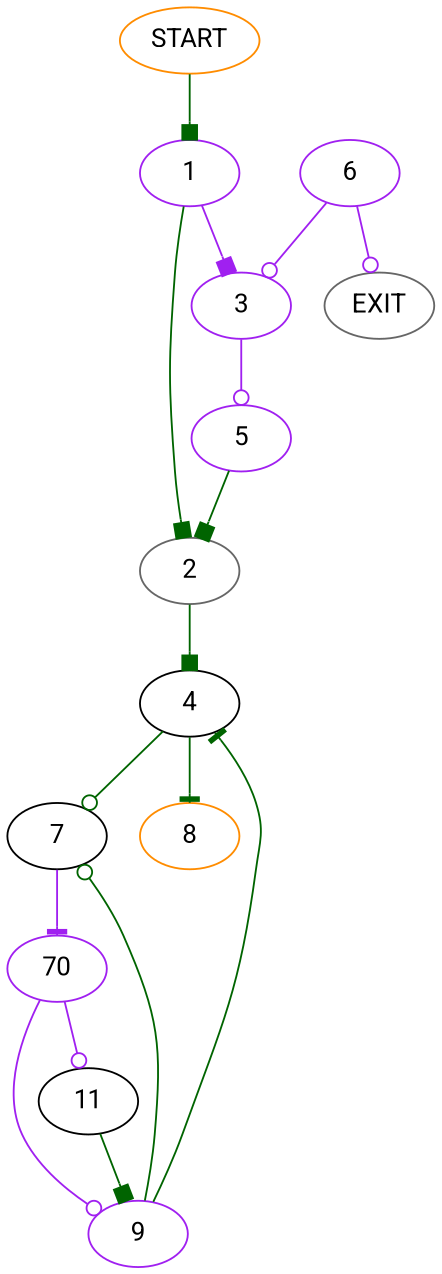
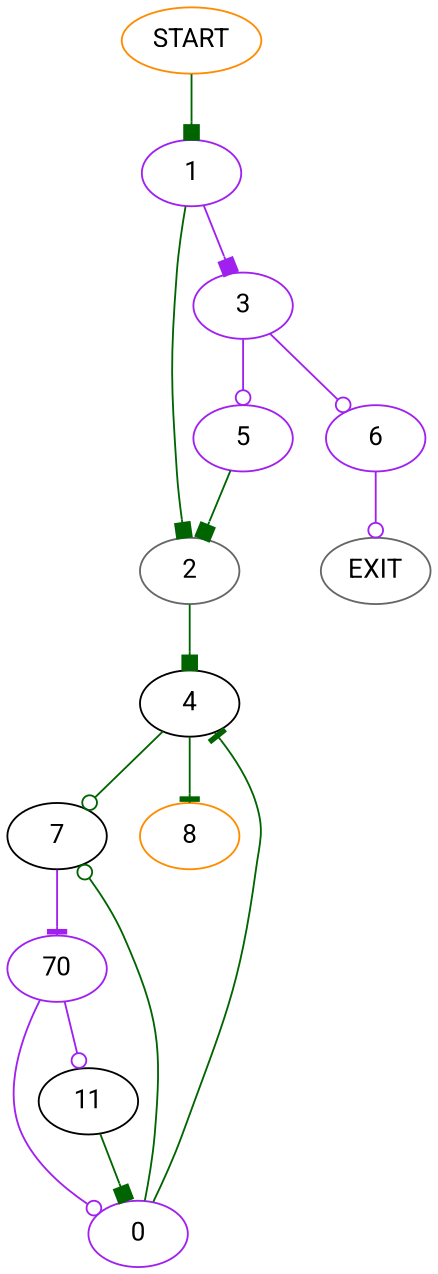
  digraph {
    fontname=Roboto
    node [color=purple fontname=Roboto]
    edge [arrowhead=odot color=darkgreen fontname=Roboto]
    n1 [color=darkorange label=START]
    1
    2 [color=gray40]
    3
    n5 [color=gray40 label=EXIT]
    4 [color=black]
    5
    6
    7 [color=black]
    8 [color=darkorange]
    n11 [label=70]
-   9
+   9 [label=0]
    11 [color=black]
    n1 -> 1 [arrowhead=box]
    1 -> 2 [arrowhead=box]
    1 -> 3 [arrowhead=box color=purple]
    2 -> 4 [arrowhead=box]
    3 -> 5 [color=purple]
-   6 -> 3 [color=purple]
+   3 -> 6 [color=purple]
    4 -> 7
    4 -> 8 [arrowhead=tee]
    5 -> 2 [arrowhead=box]
    6 -> n5 [color=purple]
    7 -> n11 [arrowhead=tee color=purple]
    n11 -> 9 [color=purple]
    n11 -> 11 [color=purple]
    9 -> 4 [arrowhead=tee]
    9 -> 7
    11 -> 9 [arrowhead=box]
  }
